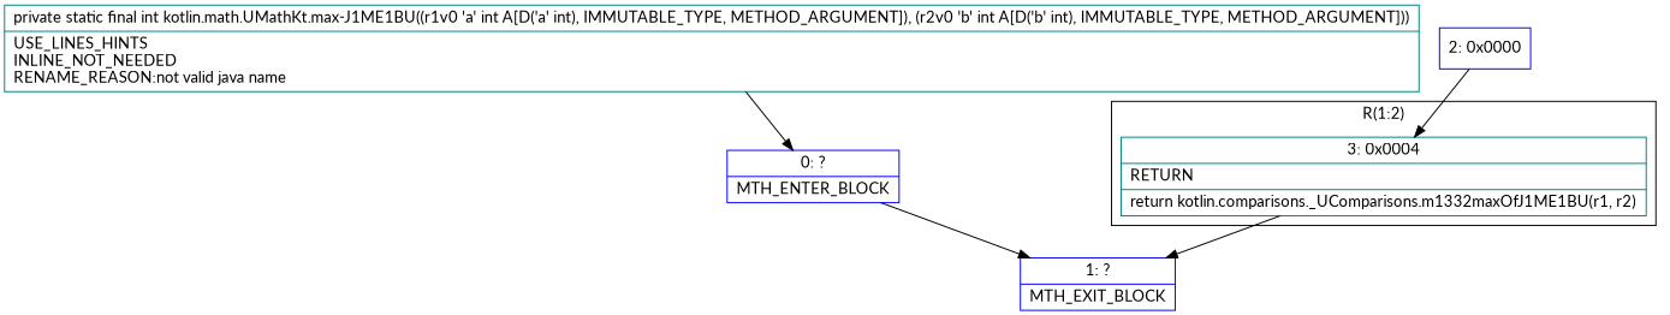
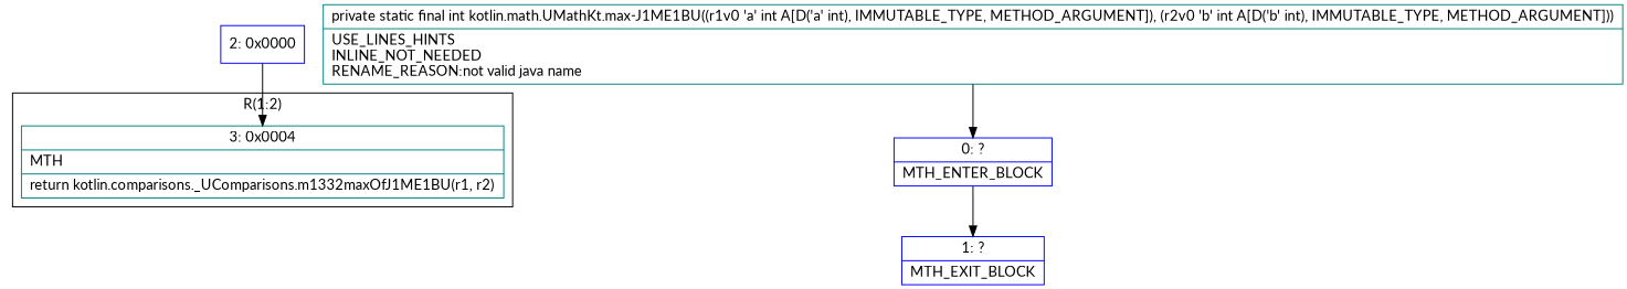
  digraph {
    fontname=Lato
    node [color=blue fontname=Lato shape=record]
    edge [fontname=Lato]
-   n1 [color=teal label="{3\:\ 0x0004|RETURN\l|return kotlin.comparisons._UComparisons.m1332maxOfJ1ME1BU(r1, r2)\l}"]
+   n1 [color=teal label="{3\:\ 0x0004|MTH\l|return kotlin.comparisons._UComparisons.m1332maxOfJ1ME1BU(r1, r2)\l}"]
    n2 [label="{1\:\ ?|MTH_EXIT_BLOCK\l}"]
    n3 [label="{0\:\ ?|MTH_ENTER_BLOCK\l}"]
    n4 [label="{2\:\ 0x0000}"]
    n5 [color=teal label="{private static final int kotlin.math.UMathKt.max\-J1ME1BU((r1v0 'a' int A[D('a' int), IMMUTABLE_TYPE, METHOD_ARGUMENT]), (r2v0 'b' int A[D('b' int), IMMUTABLE_TYPE, METHOD_ARGUMENT]))  | USE_LINES_HINTS\lINLINE_NOT_NEEDED\lRENAME_REASON:not valid java name\l}"]
    subgraph cluster_1 {
      label="R(1:2)"
      n1
    }
-   n1 -> n2
    n3 -> n2
    n4 -> n1
    n5 -> n3
  }
